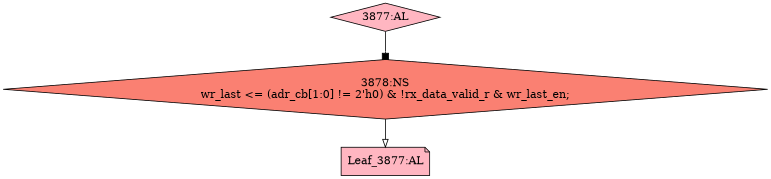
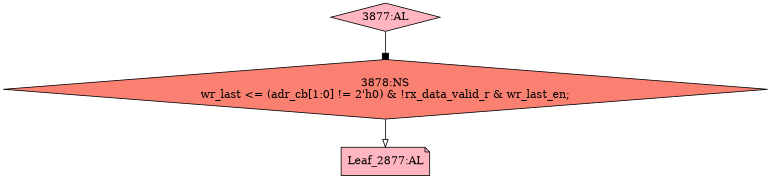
  strict digraph {
    node [fillcolor=lightpink style=filled shape=diamond]
    edge [cond="[]" lineno=None]
    n1 [ast="<pyverilog.vparser.ast.NonblockingSubstitution object at 0x7f13b5599910>" fillcolor=salmon label="3878:NS\nwr_last <= (adr_cb[1:0] != 2'h0) & !rx_data_valid_r & wr_last_en;" statements="[<pyverilog.vparser.ast.NonblockingSubstitution object at 0x7f13b5599910>]" typ=NonblockingSubstitution]
-   n2 [def_var="['wr_last']" label="Leaf_3877:AL" shape=note]
+   n2 [def_var="['wr_last']" label="Leaf_2877:AL" shape=note]
    n3 [ast="<pyverilog.vparser.ast.Always object at 0x7f13b5599d50>" clk_sens=True label="3877:AL" sens="['clk']" statements="[]" typ=Always use_var="['rx_data_valid_r', 'adr_cb', 'wr_last_en']"]
    n1 -> n2 [arrowhead=onormal]
    n3 -> n1 [arrowhead=box]
  }
